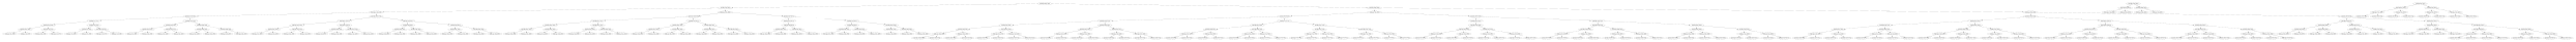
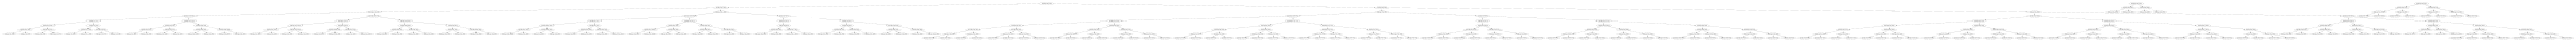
  digraph {
    fontname=Inter
    node [fontname=Inter]
    edge [fontname=Inter]
    n1 [label="Node{data=[4987, 4987]}"]
    n2 [label="Node{data=[4567, 4567]}"]
    n3 [label="Node{data=[9408, 9408]}"]
    n4 [label="Node{data=[4300, 4300]}"]
    n5 [label="Node{data=[4955, 4955]}"]
    n6 [label="Node{data=[7740, 7740]}"]
    n7 [label="Node{data=[9654, 9654]}"]
    n8 [label="Node{data=[4180, 4180]}"]
    n9 [label="Node{data=[4551, 4551]}"]
    n10 [label="Node{data=[4635, 4635]}"]
    n11 [label="Node{data=[4971, 4971]}"]
    n12 [label="Node{data=[4172, 4172]}"]
    n13 [label="Node{data=[4292, 4292]}"]
    n14 [label="Node{data=[4336, 4336]}"]
    n15 [label="Node{data=[4559, 4559]}"]
    n16 [label="Node{data=[4168, 4168]}"]
    n17 [label="Node{data=[4176, 4176]}"]
    n18 [label="Node{data=[4218, 4218]}"]
    n19 [label="Node{data=[4296, 4296]}"]
    n20 [label="Node{data=[4166, 4166]}"]
    n21 [label="Node{data=[4170, 4170]}"]
    n22 [label="Node{data=[4174, 4174]}"]
    n23 [label="Node{data=[4178, 4178]}"]
    n24 [label="Node{data=[4160, 4160]}"]
    n25 [label="Node{data=[4167, 4167]}"]
    n26 [label="Node{data=[4169, 4169]}"]
    n27 [label="Node{data=[4171, 4171]}"]
    n28 [label="Node{data=[4173, 4173]}"]
    n29 [label="Node{data=[4175, 4175]}"]
    n30 [label="Node{data=[4177, 4177]}"]
    n31 [label="Node{data=[4179, 4179]}"]
    n32 [label="Node{data=[4182, 4182]}"]
    n33 [label="Node{data=[4277, 4277]}"]
    n34 [label="Node{data=[4294, 4294]}"]
    n35 [label="Node{data=[4298, 4298]}"]
    n36 [label="Node{data=[4181, 4181]}"]
    n37 [label="Node{data=[4183, 4183]}"]
    n38 [label="Node{data=[4230, 4230]}"]
    n39 [label="Node{data=[4291, 4291]}"]
    n40 [label="Node{data=[4293, 4293]}"]
    n41 [label="Node{data=[4295, 4295]}"]
    n42 [label="Node{data=[4297, 4297]}"]
    n43 [label="Node{data=[4299, 4299]}"]
    n44 [label="Node{data=[4332, 4332]}"]
    n45 [label="Node{data=[4340, 4340]}"]
    n46 [label="Node{data=[4555, 4555]}"]
    n47 [label="Node{data=[4563, 4563]}"]
    n48 [label="Node{data=[4302, 4302]}"]
    n49 [label="Node{data=[4334, 4334]}"]
    n50 [label="Node{data=[4338, 4338]}"]
    n51 [label="Node{data=[4342, 4342]}"]
    n52 [label="Node{data=[4301, 4301]}"]
    n53 [label="Node{data=[4303, 4303]}"]
    n54 [label="Node{data=[4333, 4333]}"]
    n55 [label="Node{data=[4335, 4335]}"]
    n56 [label="Node{data=[4337, 4337]}"]
    n57 [label="Node{data=[4339, 4339]}"]
    n58 [label="Node{data=[4341, 4341]}"]
    n59 [label="Node{data=[4343, 4343]}"]
    n60 [label="Node{data=[4553, 4553]}"]
    n61 [label="Node{data=[4557, 4557]}"]
    n62 [label="Node{data=[4561, 4561]}"]
    n63 [label="Node{data=[4565, 4565]}"]
    n64 [label="Node{data=[4552, 4552]}"]
    n65 [label="Node{data=[4554, 4554]}"]
    n66 [label="Node{data=[4556, 4556]}"]
    n67 [label="Node{data=[4558, 4558]}"]
    n68 [label="Node{data=[4560, 4560]}"]
    n69 [label="Node{data=[4562, 4562]}"]
    n70 [label="Node{data=[4564, 4564]}"]
    n71 [label="Node{data=[4566, 4566]}"]
    n72 [label="Node{data=[4627, 4627]}"]
    n73 [label="Node{data=[4947, 4947]}"]
    n74 [label="Node{data=[4963, 4963]}"]
    n75 [label="Node{data=[4979, 4979]}"]
    n76 [label="Node{data=[4623, 4623]}"]
    n77 [label="Node{data=[4631, 4631]}"]
    n78 [label="Node{data=[4676, 4676]}"]
    n79 [label="Node{data=[4951, 4951]}"]
    n80 [label="Node{data=[4570, 4570]}"]
    n81 [label="Node{data=[4625, 4625]}"]
    n82 [label="Node{data=[4629, 4629]}"]
    n83 [label="Node{data=[4633, 4633]}"]
    n84 [label="Node{data=[4568, 4568]}"]
    n85 [label="Node{data=[4605, 4605]}"]
    n86 [label="Node{data=[4624, 4624]}"]
    n87 [label="Node{data=[4626, 4626]}"]
    n88 [label="Node{data=[4628, 4628]}"]
    n89 [label="Node{data=[4630, 4630]}"]
    n90 [label="Node{data=[4632, 4632]}"]
    n91 [label="Node{data=[4634, 4634]}"]
    n92 [label="Node{data=[4637, 4637]}"]
    n93 [label="Node{data=[4945, 4945]}"]
    n94 [label="Node{data=[4949, 4949]}"]
    n95 [label="Node{data=[4953, 4953]}"]
    n96 [label="Node{data=[4636, 4636]}"]
    n97 [label="Node{data=[4638, 4638]}"]
    n98 [label="Node{data=[4783, 4783]}"]
    n99 [label="Node{data=[4946, 4946]}"]
    n100 [label="Node{data=[4948, 4948]}"]
    n101 [label="Node{data=[4950, 4950]}"]
    n102 [label="Node{data=[4952, 4952]}"]
    n103 [label="Node{data=[4954, 4954]}"]
    n104 [label="Node{data=[4959, 4959]}"]
    n105 [label="Node{data=[4975, 4975]}"]
    n106 [label="Node{data=[4983, 4983]}"]
    n107 [label="Node{data=[4957, 4957]}"]
    n108 [label="Node{data=[4961, 4961]}"]
    n109 [label="Node{data=[4967, 4967]}"]
    n110 [label="Node{data=[4965, 4965]}"]
    n111 [label="Node{data=[4969, 4969]}"]
    n112 [label="Node{data=[4956, 4956]}"]
    n113 [label="Node{data=[4958, 4958]}"]
    n114 [label="Node{data=[4960, 4960]}"]
    n115 [label="Node{data=[4962, 4962]}"]
    n116 [label="Node{data=[4964, 4964]}"]
    n117 [label="Node{data=[4966, 4966]}"]
    n118 [label="Node{data=[4968, 4968]}"]
    n119 [label="Node{data=[4970, 4970]}"]
    n120 [label="Node{data=[4973, 4973]}"]
    n121 [label="Node{data=[4977, 4977]}"]
    n122 [label="Node{data=[4981, 4981]}"]
    n123 [label="Node{data=[4985, 4985]}"]
    n124 [label="Node{data=[4972, 4972]}"]
    n125 [label="Node{data=[4974, 4974]}"]
    n126 [label="Node{data=[4976, 4976]}"]
    n127 [label="Node{data=[4978, 4978]}"]
+   n128 [label="Node{data=[4980, 4980]}"]
    n129 [label="Node{data=[4982, 4982]}"]
    n130 [label="Node{data=[4984, 4984]}"]
    n131 [label="Node{data=[4986, 4986]}"]
    n132 [label="Node{data=[5475, 5475]}"]
    n133 [label="Node{data=[9376, 9376]}"]
    n134 [label="Node{data=[9440, 9440]}"]
    n135 [label="Node{data=[9916, 9916]}"]
    n136 [label="Node{data=[5444, 5444]}"]
    n137 [label="Node{data=[7724, 7724]}"]
    n138 [label="Node{data=[9023, 9023]}"]
    n139 [label="Node{data=[9392, 9392]}"]
    n140 [label="Node{data=[5180, 5180]}"]
    n141 [label="Node{data=[5467, 5467]}"]
    n142 [label="Node{data=[5532, 5532]}"]
    n143 [label="Node{data=[7732, 7732]}"]
    n144 [label="Node{data=[4991, 4991]}"]
    n145 [label="Node{data=[5255, 5255]}"]
    n146 [label="Node{data=[5463, 5463]}"]
    n147 [label="Node{data=[5471, 5471]}"]
    n148 [label="Node{data=[4989, 4989]}"]
    n149 [label="Node{data=[4993, 4993]}"]
    n150 [label="Node{data=[5213, 5213]}"]
    n151 [label="Node{data=[5302, 5302]}"]
    n152 [label="Node{data=[4988, 4988]}"]
    n153 [label="Node{data=[4990, 4990]}"]
    n154 [label="Node{data=[4992, 4992]}"]
    n155 [label="Node{data=[4994, 4994]}"]
    n156 [label="Node{data=[5199, 5199]}"]
    n157 [label="Node{data=[5234, 5234]}"]
    n158 [label="Node{data=[5300, 5300]}"]
    n159 [label="Node{data=[5422, 5422]}"]
    n160 [label="Node{data=[5461, 5461]}"]
    n161 [label="Node{data=[5465, 5465]}"]
    n162 [label="Node{data=[5469, 5469]}"]
    n163 [label="Node{data=[5473, 5473]}"]
    n164 [label="Node{data=[5460, 5460]}"]
    n165 [label="Node{data=[5462, 5462]}"]
    n166 [label="Node{data=[5464, 5464]}"]
    n167 [label="Node{data=[5466, 5466]}"]
    n168 [label="Node{data=[5468, 5468]}"]
    n169 [label="Node{data=[5470, 5470]}"]
    n170 [label="Node{data=[5472, 5472]}"]
    n171 [label="Node{data=[5474, 5474]}"]
    n172 [label="Node{data=[5528, 5528]}"]
    n173 [label="Node{data=[5536, 5536]}"]
    n174 [label="Node{data=[7728, 7728]}"]
    n175 [label="Node{data=[7736, 7736]}"]
    n176 [label="Node{data=[5477, 5477]}"]
    n177 [label="Node{data=[5530, 5530]}"]
    n178 [label="Node{data=[5534, 5534]}"]
    n179 [label="Node{data=[7722, 7722]}"]
    n180 [label="Node{data=[5476, 5476]}"]
    n181 [label="Node{data=[5505, 5505]}"]
    n182 [label="Node{data=[5529, 5529]}"]
    n183 [label="Node{data=[5531, 5531]}"]
    n184 [label="Node{data=[5533, 5533]}"]
    n185 [label="Node{data=[5535, 5535]}"]
    n186 [label="Node{data=[7672, 7672]}"]
    n187 [label="Node{data=[7723, 7723]}"]
    n188 [label="Node{data=[7726, 7726]}"]
    n189 [label="Node{data=[7730, 7730]}"]
    n190 [label="Node{data=[7734, 7734]}"]
    n191 [label="Node{data=[7738, 7738]}"]
    n192 [label="Node{data=[7725, 7725]}"]
    n193 [label="Node{data=[7727, 7727]}"]
    n194 [label="Node{data=[7729, 7729]}"]
    n195 [label="Node{data=[7731, 7731]}"]
    n196 [label="Node{data=[7733, 7733]}"]
    n197 [label="Node{data=[7735, 7735]}"]
    n198 [label="Node{data=[7737, 7737]}"]
    n199 [label="Node{data=[7739, 7739]}"]
    n200 [label="Node{data=[9368, 9368]}"]
    n201 [label="Node{data=[9384, 9384]}"]
    n202 [label="Node{data=[9400, 9400]}"]
    n203 [label="Node{data=[9015, 9015]}"]
    n204 [label="Node{data=[8724, 8724]}"]
    n205 [label="Node{data=[9019, 9019]}"]
    n206 [label="Node{data=[9364, 9364]}"]
    n207 [label="Node{data=[9372, 9372]}"]
    n208 [label="Node{data=[7742, 7742]}"]
    n209 [label="Node{data=[9013, 9013]}"]
    n210 [label="Node{data=[9017, 9017]}"]
    n211 [label="Node{data=[9021, 9021]}"]
    n212 [label="Node{data=[7741, 7741]}"]
    n213 [label="Node{data=[8026, 8026]}"]
    n214 [label="Node{data=[9012, 9012]}"]
    n215 [label="Node{data=[9014, 9014]}"]
    n216 [label="Node{data=[9016, 9016]}"]
    n217 [label="Node{data=[9018, 9018]}"]
    n218 [label="Node{data=[9020, 9020]}"]
    n219 [label="Node{data=[9022, 9022]}"]
    n220 [label="Node{data=[9362, 9362]}"]
    n221 [label="Node{data=[9366, 9366]}"]
    n222 [label="Node{data=[9370, 9370]}"]
    n223 [label="Node{data=[9374, 9374]}"]
    n224 [label="Node{data=[9361, 9361]}"]
    n225 [label="Node{data=[9363, 9363]}"]
    n226 [label="Node{data=[9365, 9365]}"]
    n227 [label="Node{data=[9367, 9367]}"]
    n228 [label="Node{data=[9369, 9369]}"]
    n229 [label="Node{data=[9371, 9371]}"]
    n230 [label="Node{data=[9373, 9373]}"]
    n231 [label="Node{data=[9375, 9375]}"]
    n232 [label="Node{data=[9380, 9380]}"]
    n233 [label="Node{data=[9388, 9388]}"]
    n234 [label="Node{data=[9396, 9396]}"]
    n235 [label="Node{data=[9404, 9404]}"]
    n236 [label="Node{data=[9378, 9378]}"]
    n237 [label="Node{data=[9382, 9382]}"]
    n238 [label="Node{data=[9386, 9386]}"]
    n239 [label="Node{data=[9390, 9390]}"]
    n240 [label="Node{data=[9377, 9377]}"]
    n241 [label="Node{data=[9379, 9379]}"]
    n242 [label="Node{data=[9381, 9381]}"]
    n243 [label="Node{data=[9383, 9383]}"]
    n244 [label="Node{data=[9385, 9385]}"]
    n245 [label="Node{data=[9387, 9387]}"]
    n246 [label="Node{data=[9389, 9389]}"]
    n247 [label="Node{data=[9391, 9391]}"]
    n248 [label="Node{data=[9394, 9394]}"]
    n249 [label="Node{data=[9398, 9398]}"]
    n250 [label="Node{data=[9402, 9402]}"]
    n251 [label="Node{data=[9406, 9406]}"]
    n252 [label="Node{data=[9393, 9393]}"]
    n253 [label="Node{data=[9395, 9395]}"]
    n254 [label="Node{data=[9397, 9397]}"]
    n255 [label="Node{data=[9399, 9399]}"]
    n256 [label="Node{data=[9401, 9401]}"]
    n257 [label="Node{data=[9403, 9403]}"]
    n258 [label="Node{data=[9405, 9405]}"]
    n259 [label="Node{data=[9407, 9407]}"]
    n260 [label="Node{data=[9424, 9424]}"]
    n261 [label="Node{data=[9638, 9638]}"]
    n262 [label="Node{data=[9908, 9908]}"]
    n263 [label="Node{data=[9924, 9924]}"]
    n264 [label="Node{data=[9416, 9416]}"]
    n265 [label="Node{data=[9432, 9432]}"]
    n266 [label="Node{data=[9448, 9448]}"]
    n267 [label="Node{data=[9646, 9646]}"]
    n268 [label="Node{data=[9412, 9412]}"]
    n269 [label="Node{data=[9420, 9420]}"]
    n270 [label="Node{data=[9428, 9428]}"]
    n271 [label="Node{data=[9436, 9436]}"]
    n272 [label="Node{data=[9410, 9410]}"]
    n273 [label="Node{data=[9414, 9414]}"]
    n274 [label="Node{data=[9418, 9418]}"]
    n275 [label="Node{data=[9422, 9422]}"]
    n276 [label="Node{data=[9409, 9409]}"]
    n277 [label="Node{data=[9411, 9411]}"]
    n278 [label="Node{data=[9413, 9413]}"]
    n279 [label="Node{data=[9415, 9415]}"]
    n280 [label="Node{data=[9417, 9417]}"]
    n281 [label="Node{data=[9419, 9419]}"]
    n282 [label="Node{data=[9421, 9421]}"]
    n283 [label="Node{data=[9423, 9423]}"]
    n284 [label="Node{data=[9426, 9426]}"]
    n285 [label="Node{data=[9430, 9430]}"]
    n286 [label="Node{data=[9434, 9434]}"]
    n287 [label="Node{data=[9438, 9438]}"]
    n288 [label="Node{data=[9425, 9425]}"]
    n289 [label="Node{data=[9427, 9427]}"]
    n290 [label="Node{data=[9429, 9429]}"]
    n291 [label="Node{data=[9431, 9431]}"]
    n292 [label="Node{data=[9433, 9433]}"]
    n293 [label="Node{data=[9435, 9435]}"]
    n294 [label="Node{data=[9437, 9437]}"]
    n295 [label="Node{data=[9439, 9439]}"]
    n296 [label="Node{data=[9444, 9444]}"]
    n297 [label="Node{data=[9452, 9452]}"]
    n298 [label="Node{data=[9642, 9642]}"]
    n299 [label="Node{data=[9650, 9650]}"]
    n300 [label="Node{data=[9442, 9442]}"]
    n301 [label="Node{data=[9446, 9446]}"]
    n302 [label="Node{data=[9450, 9450]}"]
    n303 [label="Node{data=[9454, 9454]}"]
    n304 [label="Node{data=[9441, 9441]}"]
    n305 [label="Node{data=[9443, 9443]}"]
    n306 [label="Node{data=[9445, 9445]}"]
    n307 [label="Node{data=[9447, 9447]}"]
    n308 [label="Node{data=[9449, 9449]}"]
    n309 [label="Node{data=[9451, 9451]}"]
    n310 [label="Node{data=[9453, 9453]}"]
    n311 [label="Node{data=[9637, 9637]}"]
    n312 [label="Node{data=[9640, 9640]}"]
    n313 [label="Node{data=[9644, 9644]}"]
    n314 [label="Node{data=[9648, 9648]}"]
    n315 [label="Node{data=[9652, 9652]}"]
    n316 [label="Node{data=[9639, 9639]}"]
    n317 [label="Node{data=[9641, 9641]}"]
    n318 [label="Node{data=[9643, 9643]}"]
    n319 [label="Node{data=[9645, 9645]}"]
    n320 [label="Node{data=[9647, 9647]}"]
    n321 [label="Node{data=[9649, 9649]}"]
    n322 [label="Node{data=[9651, 9651]}"]
    n323 [label="Node{data=[9653, 9653]}"]
    n324 [label="Node{data=[9886, 9886]}"]
    n325 [label="Node{data=[9912, 9912]}"]
    n326 [label="Node{data=[9920, 9920]}"]
    n327 [label="Node{data=[9932, 9932]}"]
    n328 [label="Node{data=[9656, 9656]}"]
    n329 [label="Node{data=[9906, 9906]}"]
    n330 [label="Node{data=[9910, 9910]}"]
    n331 [label="Node{data=[9914, 9914]}"]
    n332 [label="Node{data=[9655, 9655]}"]
    n333 [label="Node{data=[9657, 9657]}"]
    n334 [label="Node{data=[9905, 9905]}"]
    n335 [label="Node{data=[9907, 9907]}"]
    n336 [label="Node{data=[9909, 9909]}"]
    n337 [label="Node{data=[9911, 9911]}"]
    n338 [label="Node{data=[9913, 9913]}"]
    n339 [label="Node{data=[9915, 9915]}"]
    n340 [label="Node{data=[9918, 9918]}"]
    n341 [label="Node{data=[9922, 9922]}"]
    n342 [label="Node{data=[9928, 9928]}"]
    n343 [label="Node{data=[9936, 9936]}"]
    n344 [label="Node{data=[9917, 9917]}"]
    n345 [label="Node{data=[9919, 9919]}"]
    n346 [label="Node{data=[9921, 9921]}"]
    n347 [label="Node{data=[9923, 9923]}"]
    n348 [label="Node{data=[9926, 9926]}"]
    n349 [label="Node{data=[9930, 9930]}"]
    n350 [label="Node{data=[9934, 9934]}"]
    n351 [label="Node{data=[9938, 9938]}"]
    n352 [label="Node{data=[9925, 9925]}"]
    n353 [label="Node{data=[9927, 9927]}"]
    n354 [label="Node{data=[9929, 9929]}"]
    n355 [label="Node{data=[9931, 9931]}"]
    n356 [label="Node{data=[9933, 9933]}"]
    n357 [label="Node{data=[9935, 9935]}"]
    n358 [label="Node{data=[9937, 9937]}"]
    n359 [label="Node{data=[9939, 9939]}"]
    n1 -> n2
    n1 -> n3
    n2 -> n4
    n2 -> n5
    n3 -> n6
    n3 -> n7
    n4 -> n8
    n4 -> n9
    n5 -> n10
    n5 -> n11
    n6 -> n132
    n6 -> n133
    n7 -> n134
    n7 -> n135
    n8 -> n12
    n8 -> n13
    n9 -> n14
    n9 -> n15
    n10 -> n72
    n10 -> n73
    n11 -> n74
    n11 -> n75
    n12 -> n16
    n12 -> n17
    n13 -> n18
    n13 -> n19
    n14 -> n44
    n14 -> n45
    n15 -> n46
    n15 -> n47
    n16 -> n20
    n16 -> n21
    n17 -> n22
    n17 -> n23
    n18 -> n32
    n18 -> n33
    n19 -> n34
    n19 -> n35
    n20 -> n24
    n20 -> n25
    n21 -> n26
    n21 -> n27
    n22 -> n28
    n22 -> n29
    n23 -> n30
    n23 -> n31
    n32 -> n36
    n32 -> n37
    n33 -> n38
    n33 -> n39
    n34 -> n40
    n34 -> n41
    n35 -> n42
    n35 -> n43
    n44 -> n48
    n44 -> n49
    n45 -> n50
    n45 -> n51
    n46 -> n60
    n46 -> n61
    n47 -> n62
    n47 -> n63
    n48 -> n52
    n48 -> n53
    n49 -> n54
    n49 -> n55
    n50 -> n56
    n50 -> n57
    n51 -> n58
    n51 -> n59
    n60 -> n64
    n60 -> n65
    n61 -> n66
    n61 -> n67
    n62 -> n68
    n62 -> n69
    n63 -> n70
    n63 -> n71
    n72 -> n76
    n72 -> n77
    n73 -> n78
    n73 -> n79
    n74 -> n104
    n75 -> n105
    n75 -> n106
    n76 -> n80
    n76 -> n81
    n77 -> n82
    n77 -> n83
    n78 -> n92
    n78 -> n93
    n79 -> n94
    n79 -> n95
    n80 -> n84
    n80 -> n85
    n81 -> n86
    n81 -> n87
    n82 -> n88
    n82 -> n89
    n83 -> n90
    n83 -> n91
    n92 -> n96
    n92 -> n97
    n93 -> n98
    n93 -> n99
    n94 -> n100
    n94 -> n101
    n95 -> n102
    n95 -> n103
    n104 -> n107
    n104 -> n108
    n105 -> n120
    n105 -> n121
    n106 -> n122
    n106 -> n123
    n107 -> n112
    n107 -> n113
    n108 -> n114
    n108 -> n115
    n109 -> n110
    n109 -> n111
    n110 -> n116
    n110 -> n117
    n111 -> n118
    n111 -> n119
    n120 -> n124
    n120 -> n125
    n121 -> n126
    n121 -> n127
+   n122 -> n128
    n122 -> n129
    n123 -> n130
    n123 -> n131
    n132 -> n136
    n132 -> n137
    n133 -> n138
    n133 -> n139
    n134 -> n260
    n134 -> n261
    n135 -> n262
    n135 -> n263
    n136 -> n140
    n136 -> n141
    n137 -> n142
    n137 -> n143
    n138 -> n200
    n139 -> n201
    n139 -> n202
    n140 -> n144
    n140 -> n145
    n141 -> n146
    n141 -> n147
    n142 -> n172
    n142 -> n173
    n143 -> n174
    n143 -> n175
    n144 -> n148
    n144 -> n149
    n145 -> n150
    n145 -> n151
    n146 -> n160
    n146 -> n161
    n147 -> n162
    n147 -> n163
    n148 -> n152
    n148 -> n153
    n149 -> n154
    n149 -> n155
    n150 -> n156
    n150 -> n157
    n151 -> n158
    n151 -> n159
    n160 -> n164
    n160 -> n165
    n161 -> n166
    n161 -> n167
    n162 -> n168
    n162 -> n169
    n163 -> n170
    n163 -> n171
    n172 -> n176
    n172 -> n177
    n173 -> n178
    n173 -> n179
    n174 -> n188
    n174 -> n189
    n175 -> n190
    n175 -> n191
    n176 -> n180
    n176 -> n181
    n177 -> n182
    n177 -> n183
    n178 -> n184
    n178 -> n185
    n179 -> n186
    n179 -> n187
    n188 -> n192
    n188 -> n193
    n189 -> n194
    n189 -> n195
    n190 -> n196
    n190 -> n197
    n191 -> n198
    n191 -> n199
    n200 -> n206
    n200 -> n207
    n201 -> n232
    n201 -> n233
    n202 -> n234
    n202 -> n235
    n203 -> n204
    n203 -> n205
    n204 -> n208
    n204 -> n209
    n205 -> n210
    n205 -> n211
    n206 -> n220
    n206 -> n221
    n207 -> n222
    n207 -> n223
    n208 -> n212
    n208 -> n213
    n209 -> n214
    n209 -> n215
    n210 -> n216
    n210 -> n217
    n211 -> n218
    n211 -> n219
    n220 -> n224
    n220 -> n225
    n221 -> n226
    n221 -> n227
    n222 -> n228
    n222 -> n229
    n223 -> n230
    n223 -> n231
    n232 -> n236
    n232 -> n237
    n233 -> n238
    n233 -> n239
    n234 -> n248
    n234 -> n249
    n235 -> n250
    n235 -> n251
    n236 -> n240
    n236 -> n241
    n237 -> n242
    n237 -> n243
    n238 -> n244
    n238 -> n245
    n239 -> n246
    n239 -> n247
    n248 -> n252
    n248 -> n253
    n249 -> n254
    n249 -> n255
    n250 -> n256
    n250 -> n257
    n251 -> n258
    n251 -> n259
    n260 -> n264
    n260 -> n265
    n261 -> n266
    n261 -> n267
    n262 -> n324
    n262 -> n325
    n263 -> n326
    n263 -> n327
    n264 -> n268
    n264 -> n269
    n265 -> n270
    n265 -> n271
    n266 -> n296
    n266 -> n297
    n267 -> n298
    n267 -> n299
    n268 -> n272
    n268 -> n273
    n269 -> n274
    n269 -> n275
    n270 -> n284
    n270 -> n285
    n271 -> n286
    n271 -> n287
    n272 -> n276
    n272 -> n277
    n273 -> n278
    n273 -> n279
    n274 -> n280
    n274 -> n281
    n275 -> n282
    n275 -> n283
    n284 -> n288
    n284 -> n289
    n285 -> n290
    n285 -> n291
    n286 -> n292
    n286 -> n293
    n287 -> n294
    n287 -> n295
    n296 -> n300
    n296 -> n301
    n297 -> n302
    n297 -> n303
    n298 -> n312
    n298 -> n313
    n299 -> n314
    n299 -> n315
    n300 -> n304
    n300 -> n305
    n301 -> n306
    n301 -> n307
    n302 -> n308
    n302 -> n309
    n303 -> n310
    n303 -> n311
    n312 -> n316
    n312 -> n317
    n313 -> n318
    n313 -> n319
    n314 -> n320
    n314 -> n321
    n315 -> n322
    n315 -> n323
    n324 -> n328
    n324 -> n329
    n325 -> n330
    n325 -> n331
    n326 -> n340
    n326 -> n341
    n327 -> n342
    n327 -> n343
    n328 -> n332
    n328 -> n333
    n329 -> n334
    n329 -> n335
    n330 -> n336
    n330 -> n337
    n331 -> n338
    n331 -> n339
    n340 -> n344
    n340 -> n345
    n341 -> n346
    n341 -> n347
    n342 -> n348
    n342 -> n349
    n343 -> n350
    n343 -> n351
    n348 -> n352
    n348 -> n353
    n349 -> n354
    n349 -> n355
    n350 -> n356
    n350 -> n357
    n351 -> n358
    n351 -> n359
  }
